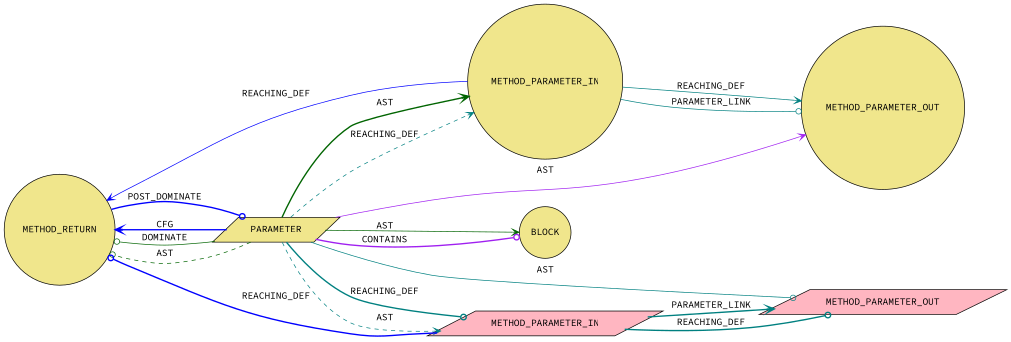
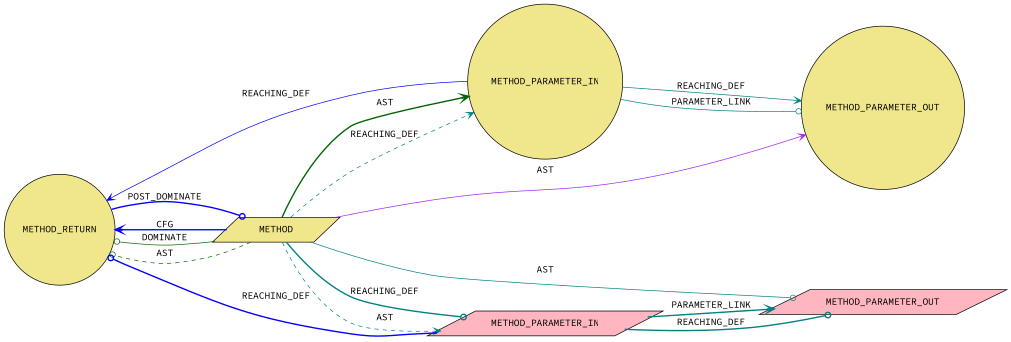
  digraph {
    fontname="Source Code Pro"
    rankdir=LR
    node [CODE="<empty>" EVALUATION_STRATEGY=BY_VALUE ORDER=2 TYPE_FULL_NAME=ANY fillcolor=khaki fontname="Source Code Pro" shape=circle style=filled IS_VARIADIC=false]
    edge [arrowhead=odot color=teal fontname="Source Code Pro" style=bold]
    n1 [CODE=RET label=METHOD_RETURN IS_VARIADIC=""]
-   n2 [AST_PARENT_FULL_NAME="<global>" AST_PARENT_TYPE=NAMESPACE_BLOCK FILENAME="<empty>" FULL_NAME=SNMP_INC_STATS IS_EXTERNAL=true NAME=SNMP_INC_STATS ORDER=0 label=PARAMETER shape=parallelogram EVALUATION_STRATEGY="" TYPE_FULL_NAME="" IS_VARIADIC=""]
+   n2 [AST_PARENT_FULL_NAME="<global>" AST_PARENT_TYPE=NAMESPACE_BLOCK FILENAME="<empty>" FULL_NAME=SNMP_INC_STATS IS_EXTERNAL=true NAME=SNMP_INC_STATS ORDER=0 label=METHOD shape=parallelogram EVALUATION_STRATEGY="" TYPE_FULL_NAME="" IS_VARIADIC=""]
    n3 [CODE=p1 INDEX=1 NAME=p1 ORDER=1 fillcolor=lightpink label=METHOD_PARAMETER_OUT shape=parallelogram]
    n4 [CODE=p1 INDEX=1 NAME=p1 ORDER=1 fillcolor=lightpink label=METHOD_PARAMETER_IN shape=parallelogram]
    n5 [CODE=p2 INDEX=2 NAME=p2 label=METHOD_PARAMETER_IN]
-   n6 [ARGUMENT_INDEX=1 ORDER=1 label=BLOCK EVALUATION_STRATEGY="" IS_VARIADIC=""]
    n7 [CODE=p2 INDEX=2 NAME=p2 label=METHOD_PARAMETER_OUT]
    n1 -> n2 [color=blue label=POST_DOMINATE]
    n2 -> n1 [arrowhead=vee color=blue label=CFG]
    n2 -> n1 [color=darkgreen label=DOMINATE style=solid]
    n2 -> n1 [color=darkgreen label=AST style=dashed]
    n2 -> n3 [label=AST style=solid]
    n2 -> n4 [arrowhead=vee label=AST style=dashed]
    n2 -> n4 [label=REACHING_DEF]
    n2 -> n5 [arrowhead=vee label=REACHING_DEF style=dashed]
    n2 -> n5 [arrowhead=vee color=darkgreen label=AST]
-   n2 -> n6 [arrowhead=vee color=darkgreen label=AST style=solid]
-   n2 -> n6 [color=purple label=CONTAINS]
    n2 -> n7 [arrowhead=vee color=purple label=AST style=solid]
    n4 -> n1 [VARIABLE=p1 color=blue label=REACHING_DEF]
    n4 -> n3 [VARIABLE=p1 label=REACHING_DEF]
    n4 -> n3 [arrowhead=vee label=PARAMETER_LINK]
    n5 -> n1 [VARIABLE=p2 arrowhead=vee color=blue label=REACHING_DEF style=solid]
    n5 -> n7 [label=PARAMETER_LINK style=solid]
    n5 -> n7 [VARIABLE=p2 arrowhead=vee label=REACHING_DEF style=solid]
  }
